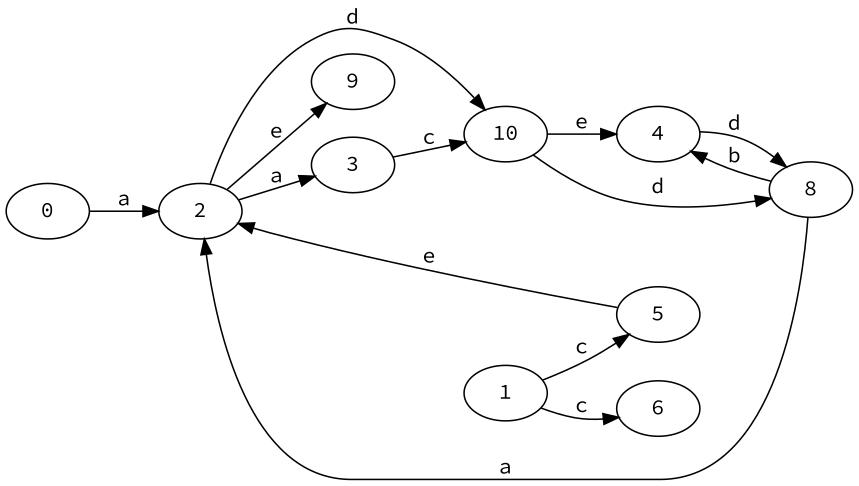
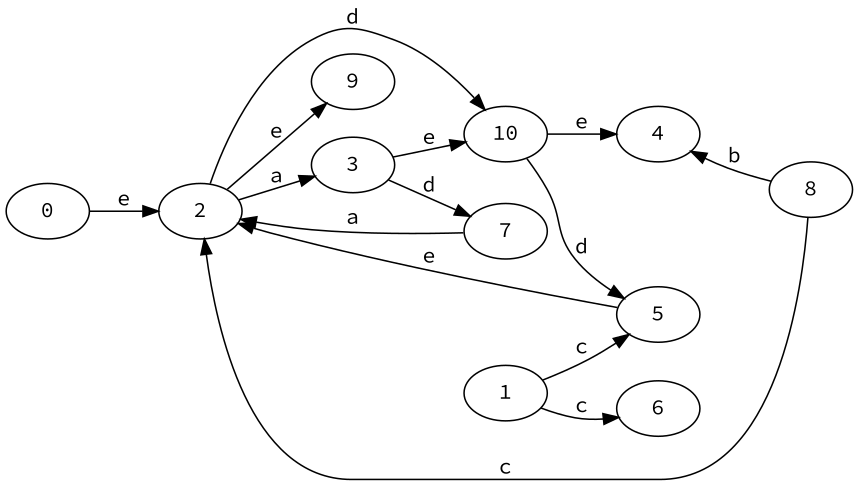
  strict digraph {
    fontname="Source Code Pro"
    rankdir=LR
    node [fontname="Source Code Pro"]
    edge [fontname="Source Code Pro"]
    0
    2
    3
    9
    10
    1
    5
    6
+   7
    4
    8
-   0 -> 2 [label=a]
+   0 -> 2 [label=e]
    2 -> 3 [label=a]
    2 -> 9 [label=e]
    2 -> 10 [label=d]
-   3 -> 10 [label=c]
+   3 -> 10 [label=e]
+   3 -> 7 [label=d]
    10 -> 4 [label=e]
-   10 -> 8 [label=d]
+   10 -> 5 [label=d]
    1 -> 5 [label=c]
    1 -> 6 [label=c]
    5 -> 2 [label=e]
-   4 -> 8 [label=d]
-   8 -> 2 [label=a]
+   7 -> 2 [label=a]
+   8 -> 2 [label=c]
    8 -> 4 [label=b]
  }
